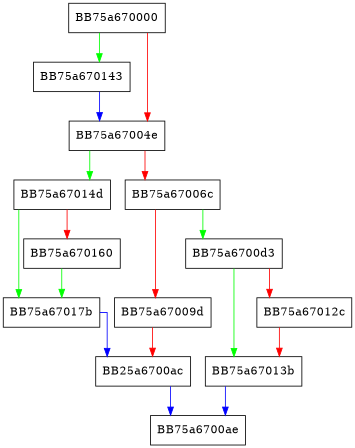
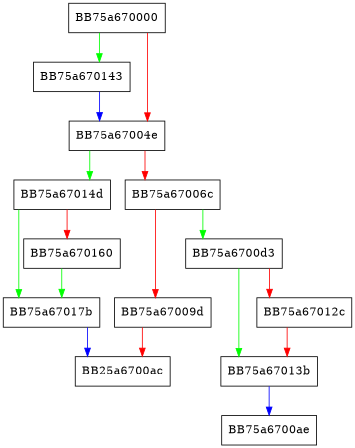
  digraph {
    splines=ortho
    node [shape=box]
    edge [color=red]
    BB75a670000
    BB75a670143
    BB75a67004e
    BB75a67014d
    BB75a67006c
    BB75a67017b
    BB75a670160
    BB75a6700d3
    BB75a67009d
    n10 [label=BB25a6700ac]
    BB75a67013b
    BB75a67012c
    BB75a6700ae
    BB75a670000 -> BB75a670143 [color=green]
    BB75a670000 -> BB75a67004e
    BB75a670143 -> BB75a67004e [color=blue]
    BB75a67004e -> BB75a67014d [color=green]
    BB75a67004e -> BB75a67006c
    BB75a67014d -> BB75a67017b [color=green]
    BB75a67014d -> BB75a670160
    BB75a67006c -> BB75a6700d3 [color=green]
    BB75a67006c -> BB75a67009d
    BB75a67017b -> n10 [color=blue]
    BB75a670160 -> BB75a67017b [color=green]
    BB75a6700d3 -> BB75a67013b [color=green]
    BB75a6700d3 -> BB75a67012c
    BB75a67009d -> n10
-   n10 -> BB75a6700ae [color=blue]
    BB75a67013b -> BB75a6700ae [color=blue]
    BB75a67012c -> BB75a67013b
  }
